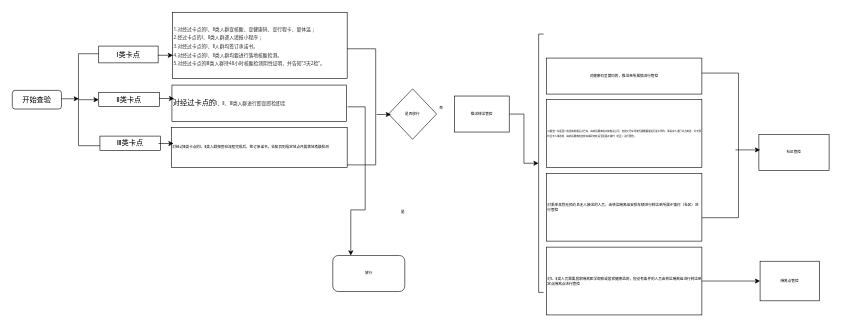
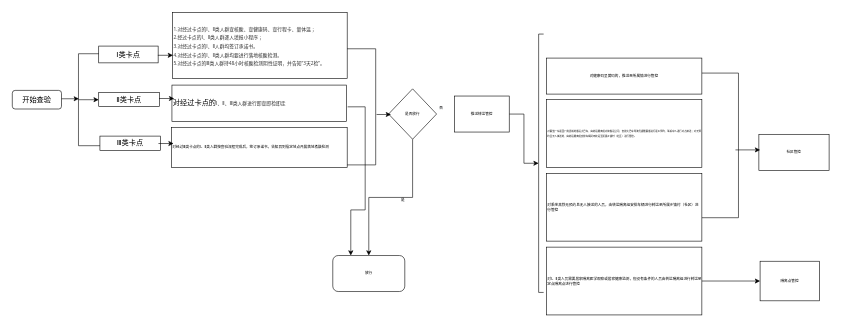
  <mxCell id="0" />
  <mxCell id="1" parent="0" />
  <mxCell id="2" style="edgeStyle=orthogonalEdgeStyle;rounded=0;orthogonalLoop=1;jettySize=auto;html=1;exitX=1;exitY=0.75;exitDx=0;exitDy=0;entryX=0.653;entryY=0.987;entryDx=0;entryDy=0;entryPerimeter=0;fontFamily=Helvetica;fontSize=6;" edge="1" parent="1"><mxGeometry relative="1" as="geometry"><mxPoint x="98" y="163.82" as="sourcePoint" /><mxPoint x="130.955" y="164.392" as="targetPoint" /></mxGeometry></mxCell>
  <mxCell id="3" value="开始查验" style="rounded=1;whiteSpace=wrap;html=1;" vertex="1" parent="1"><mxGeometry x="20" y="149.87" width="82" height="31" as="geometry" /></mxCell>
  <mxCell id="4" style="edgeStyle=orthogonalEdgeStyle;rounded=0;orthogonalLoop=1;jettySize=auto;html=1;exitX=0.5;exitY=1;exitDx=0;exitDy=0;entryX=0;entryY=0.5;entryDx=0;entryDy=0;fontFamily=Helvetica;fontSize=6;" edge="1" parent="1" source="5" target="7"><mxGeometry relative="1" as="geometry" /></mxCell>
  <mxCell id="5" value="" style="shape=partialRectangle;whiteSpace=wrap;html=1;bottom=1;right=1;left=1;top=0;fillColor=none;routingCenterX=-0.5;rotation=90;" vertex="1" parent="1"><mxGeometry x="80.75" y="138.25" width="153.25" height="54.25" as="geometry" /></mxCell>
  <mxCell id="6" value="Ⅰ类卡点" style="rounded=0;whiteSpace=wrap;html=1;" vertex="1" parent="1"><mxGeometry x="164" y="76" width="99" height="28" as="geometry" /></mxCell>
  <mxCell id="7" value="Ⅱ类卡点" style="rounded=0;whiteSpace=wrap;html=1;" vertex="1" parent="1"><mxGeometry x="164" y="153.37" width="101" height="23.63" as="geometry" /></mxCell>
  <mxCell id="8" value="Ⅲ类卡点" style="rounded=0;whiteSpace=wrap;html=1;" vertex="1" parent="1"><mxGeometry x="166" y="226" width="101" height="24" as="geometry" /></mxCell>
  <mxCell id="9" value="&lt;div style=&quot;&quot;&gt;&lt;span style=&quot;font-size: 8px; background-color: rgb(255, 255, 255); color: rgb(51, 51, 51); font-family: &amp;quot;Open Sans&amp;quot;, &amp;quot;Clear Sans&amp;quot;, &amp;quot;Helvetica Neue&amp;quot;, Helvetica, Arial, sans-serif; orphans: 4;&quot;&gt;1.对经过卡点的Ⅰ、Ⅱ类人群查核酸、查健康码、查行程卡、量体温；&lt;/span&gt;&lt;/div&gt;&lt;span style=&quot;color: rgb(51, 51, 51); font-family: &amp;quot;Open Sans&amp;quot;, &amp;quot;Clear Sans&amp;quot;, &amp;quot;Helvetica Neue&amp;quot;, Helvetica, Arial, sans-serif; orphans: 4; background-color: rgb(255, 255, 255);&quot;&gt;&lt;div style=&quot;&quot;&gt;&lt;span style=&quot;font-size: 8px;&quot;&gt;2.&lt;/span&gt;&lt;span style=&quot;font-size: 8px;&quot;&gt;经过卡点的&lt;/span&gt;&lt;span style=&quot;font-size: 8px;&quot;&gt;Ⅰ、Ⅱ类人群逐人填报小程序；&lt;/span&gt;&lt;/div&gt;&lt;div style=&quot;&quot;&gt;&lt;span style=&quot;font-size: 8px;&quot;&gt;3.&lt;/span&gt;&lt;span style=&quot;font-size: 8px;&quot;&gt;对经过卡点的&lt;/span&gt;&lt;span style=&quot;font-size: 8px;&quot;&gt;Ⅰ、Ⅱ人群均&lt;/span&gt;&lt;span style=&quot;font-size: 8px;&quot;&gt;签订承诺书。&lt;/span&gt;&lt;/div&gt;&lt;div style=&quot;&quot;&gt;&lt;span style=&quot;font-size: 8px;&quot;&gt;4.对经过卡点的&lt;/span&gt;&lt;span style=&quot;font-size: 8px;&quot;&gt;Ⅰ、Ⅱ类人群均要进行落地核酸检测。&lt;/span&gt;&lt;/div&gt;&lt;div style=&quot;&quot;&gt;&lt;span style=&quot;font-size: 8px;&quot;&gt;5.对经过卡点的Ⅲ类人群持48小时核酸检测阴性证明，并告知“3天2检”。&lt;/span&gt;&lt;/div&gt;&lt;/span&gt;" style="rounded=0;whiteSpace=wrap;html=1;align=left;" vertex="1" parent="1"><mxGeometry x="287" y="20" width="291" height="110" as="geometry" /></mxCell>
  <mxCell id="10" value="对经过卡点的&lt;span style=&quot;color: rgb(51, 51, 51); font-family: &amp;quot;Open Sans&amp;quot;, &amp;quot;Clear Sans&amp;quot;, &amp;quot;Helvetica Neue&amp;quot;, Helvetica, Arial, sans-serif; font-size: 8px; orphans: 4; background-color: rgb(255, 255, 255);&quot;&gt;Ⅰ、Ⅱ、&lt;/span&gt;&lt;span style=&quot;color: rgb(51, 51, 51); font-family: &amp;quot;Open Sans&amp;quot;, &amp;quot;Clear Sans&amp;quot;, &amp;quot;Helvetica Neue&amp;quot;, Helvetica, Arial, sans-serif; font-size: 8px; orphans: 4; background-color: rgb(255, 255, 255);&quot;&gt;Ⅲ&lt;/span&gt;&lt;span style=&quot;color: rgb(51, 51, 51); font-family: &amp;quot;Open Sans&amp;quot;, &amp;quot;Clear Sans&amp;quot;, &amp;quot;Helvetica Neue&amp;quot;, Helvetica, Arial, sans-serif; font-size: 8px; orphans: 4; background-color: rgb(255, 255, 255);&quot;&gt;类人群进行即查即检即走&lt;/span&gt;" style="rounded=0;whiteSpace=wrap;html=1;align=left;" vertex="1" parent="1"><mxGeometry x="286" y="141" width="291" height="60.5" as="geometry" /></mxCell>
  <mxCell id="11" value="&lt;p style=&quot;font-size: 6px;&quot; class=&quot;MsoNormal&quot;&gt;&lt;span style=&quot;font-size: 6px;&quot;&gt;&lt;font style=&quot;font-size: 6px;&quot;&gt;对经过&lt;/font&gt;&lt;font style=&quot;font-size: 6px;&quot;&gt;Ⅲ类卡点的Ⅰ、Ⅱ类人群按查验流程完成后，签订承诺书，告知其到指定地点开展落地核酸检测&lt;/font&gt;&lt;/span&gt;&lt;/p&gt;" style="rounded=0;whiteSpace=wrap;html=1;align=left;" vertex="1" parent="1"><mxGeometry x="285" y="212" width="293" height="66" as="geometry" /></mxCell>
  <mxCell id="12" value="" style="shape=partialRectangle;whiteSpace=wrap;html=1;bottom=1;right=1;left=1;top=0;fillColor=none;routingCenterX=-0.5;fontFamily=Helvetica;fontSize=6;rotation=-90;" vertex="1" parent="1"><mxGeometry x="505.38" y="153.87" width="193.5" height="46.75" as="geometry" /></mxCell>
+ <mxCell id="13" style="edgeStyle=orthogonalEdgeStyle;rounded=0;orthogonalLoop=1;jettySize=auto;html=1;fontFamily=Helvetica;fontSize=6;" edge="1" parent="1" source="14" target="15"><mxGeometry relative="1" as="geometry" /></mxCell>
  <mxCell id="14" value="是否放行" style="rhombus;whiteSpace=wrap;html=1;fontFamily=Helvetica;fontSize=6;" vertex="1" parent="1"><mxGeometry x="647" y="147.25" width="80" height="84" as="geometry" /></mxCell>
  <mxCell id="15" value="放行" style="rounded=1;whiteSpace=wrap;html=1;fontSize=6;" vertex="1" parent="1"><mxGeometry x="554" y="425" width="120" height="60" as="geometry" /></mxCell>
  <mxCell id="16" value="" style="edgeStyle=orthogonalEdgeStyle;rounded=0;orthogonalLoop=1;jettySize=auto;html=1;fontFamily=Helvetica;fontSize=6;" edge="1" parent="1" source="17" target="26"><mxGeometry relative="1" as="geometry" /></mxCell>
  <mxCell id="17" value="推送转运管控" style="whiteSpace=wrap;html=1;fontSize=6;" vertex="1" parent="1"><mxGeometry x="757" y="159.25" width="91" height="60" as="geometry" /></mxCell>
  <mxCell id="18" value="对健康码呈黄码的，推送至所属镇进行管控" style="rounded=0;whiteSpace=wrap;html=1;fontFamily=Helvetica;fontSize=6;" vertex="1" parent="1"><mxGeometry x="910" y="96" width="259" height="60" as="geometry" /></mxCell>
  <mxCell id="19" value="&lt;p class=&quot;MsoNormal&quot;&gt;&lt;span style=&quot;font-size: 4px;&quot;&gt;对乘坐广东返回广南县城的客运大巴车，由转运隔离组对接客运公司，安排大巴车驾驶员提醒乘客进行返乡预约，联系家人进行对点接送；对无预约且无人接送的，由转运隔离组安排车辆闭环转运至所属乡镇村（社区）进行管控。&lt;/span&gt;&lt;/p&gt;" style="rounded=0;whiteSpace=wrap;html=1;fontFamily=Helvetica;fontSize=6;align=left;" vertex="1" parent="1"><mxGeometry x="910" y="165" width="259" height="113" as="geometry" /></mxCell>
  <mxCell id="20" value="&lt;p class=&quot;MsoNormal&quot;&gt;&lt;span style=&quot;&quot;&gt;&lt;font style=&quot;font-size: 6px;&quot;&gt;对乘坐高铁无预约且无人接送的人员，由转运隔离组安排车辆进行转运至所属乡镇村（社区）进行管控&lt;/font&gt;&lt;/span&gt;&lt;/p&gt;" style="rounded=0;whiteSpace=wrap;html=1;fontFamily=Helvetica;fontSize=6;align=left;" vertex="1" parent="1"><mxGeometry x="910" y="288" width="259" height="113" as="geometry" /></mxCell>
  <mxCell id="21" style="edgeStyle=orthogonalEdgeStyle;rounded=0;orthogonalLoop=1;jettySize=auto;html=1;fontFamily=Helvetica;fontSize=6;" edge="1" parent="1" source="22" target="35"><mxGeometry relative="1" as="geometry" /></mxCell>
  <mxCell id="22" value="&lt;p style=&quot;font-size: 6px;&quot; class=&quot;MsoNormal&quot;&gt;&lt;span style=&quot;font-size: 6px;&quot;&gt;对&lt;/span&gt;&lt;span style=&quot;font-size: 6px;&quot;&gt;Ⅰ、Ⅱ类人员&lt;/span&gt;&lt;span style=&quot;font-size: 6px;&quot;&gt;需要&lt;/span&gt;&lt;span style=&quot;font-size: 6px;&quot;&gt;居家隔离医学观察或居家健康监测&lt;/span&gt;&lt;span style=&quot;font-size: 6px;&quot;&gt;，但没有条件的人员由转运隔离组进行转运至定点隔离点进行管控&lt;/span&gt;&lt;/p&gt;" style="rounded=0;whiteSpace=wrap;html=1;fontFamily=Helvetica;fontSize=6;align=left;" vertex="1" parent="1"><mxGeometry x="910" y="411" width="259" height="113" as="geometry" /></mxCell>
  <mxCell id="23" style="edgeStyle=orthogonalEdgeStyle;rounded=0;orthogonalLoop=1;jettySize=auto;html=1;exitX=0.5;exitY=0;exitDx=0;exitDy=0;entryX=0.75;entryY=0;entryDx=0;entryDy=0;fontFamily=Helvetica;fontSize=6;" edge="1" parent="1"><mxGeometry relative="1" as="geometry"><mxPoint x="262.5" y="91.37" as="sourcePoint" /><mxPoint x="287.75" y="91.37" as="targetPoint" /></mxGeometry></mxCell>
  <mxCell id="24" style="edgeStyle=orthogonalEdgeStyle;rounded=0;orthogonalLoop=1;jettySize=auto;html=1;exitX=0.5;exitY=0;exitDx=0;exitDy=0;entryX=0.75;entryY=0;entryDx=0;entryDy=0;fontFamily=Helvetica;fontSize=6;" edge="1" parent="1"><mxGeometry relative="1" as="geometry"><mxPoint x="264.5" y="163.37" as="sourcePoint" /><mxPoint x="289.75" y="163.37" as="targetPoint" /></mxGeometry></mxCell>
  <mxCell id="25" style="edgeStyle=orthogonalEdgeStyle;rounded=0;orthogonalLoop=1;jettySize=auto;html=1;exitX=0.5;exitY=0;exitDx=0;exitDy=0;entryX=0.75;entryY=0;entryDx=0;entryDy=0;fontFamily=Helvetica;fontSize=6;" edge="1" parent="1"><mxGeometry relative="1" as="geometry"><mxPoint x="263.5" y="238.37" as="sourcePoint" /><mxPoint x="288.75" y="238.37" as="targetPoint" /></mxGeometry></mxCell>
  <mxCell id="26" value="" style="shape=partialRectangle;whiteSpace=wrap;html=1;bottom=1;right=1;left=1;top=0;fillColor=none;routingCenterX=-0.5;fontFamily=Helvetica;fontSize=6;rotation=90;" vertex="1" parent="1"><mxGeometry x="685.5" y="267.5" width="430.5" height="7.5" as="geometry" /></mxCell>
- <mxCell id="27" value="&lt;span style=&quot;color: rgb(0, 0, 0); font-family: Helvetica; font-size: 6px; font-style: normal; font-variant-ligatures: normal; font-variant-caps: normal; font-weight: 400; letter-spacing: normal; orphans: 2; text-align: center; text-indent: 0px; text-transform: none; widows: 2; word-spacing: 0px; -webkit-text-stroke-width: 0px; background-color: rgb(248, 249, 250); text-decoration-thickness: initial; text-decoration-style: initial; text-decoration-color: initial; float: none; display: inline !important;&quot;&gt;是&lt;/span&gt;" style="text;whiteSpace=wrap;html=1;fontSize=6;fontFamily=Helvetica;" vertex="1" parent="1"><mxGeometry x="665.505" y="342.997" width="40" height="36" as="geometry" /></mxCell>
+ <mxCell id="27" value="&lt;span style=&quot;color: rgb(0, 0, 0); font-family: Helvetica; font-size: 6px; font-style: normal; font-variant-ligatures: normal; font-variant-caps: normal; font-weight: 400; letter-spacing: normal; orphans: 2; text-align: center; text-indent: 0px; text-transform: none; widows: 2; word-spacing: 0px; -webkit-text-stroke-width: 0px; background-color: rgb(248, 249, 250); text-decoration-thickness: initial; text-decoration-style: initial; text-decoration-color: initial; float: none; display: inline !important;&quot;&gt;是&lt;/span&gt;" style="text;whiteSpace=wrap;html=1;fontSize=6;fontFamily=Helvetica;" vertex="1" parent="1"><mxGeometry x="665.505" y="322.997" width="40" height="36" as="geometry" /></mxCell>
  <mxCell id="28" style="edgeStyle=orthogonalEdgeStyle;rounded=0;orthogonalLoop=1;jettySize=auto;html=1;exitX=0.5;exitY=1;exitDx=0;exitDy=0;fontFamily=Helvetica;fontSize=6;" edge="1" parent="1" source="17" target="17"><mxGeometry relative="1" as="geometry" /></mxCell>
  <mxCell id="29" value="&lt;span style=&quot;color: rgb(0, 0, 0); font-family: Helvetica; font-size: 6px; font-style: normal; font-variant-ligatures: normal; font-variant-caps: normal; font-weight: 400; letter-spacing: normal; orphans: 2; text-align: center; text-indent: 0px; text-transform: none; widows: 2; word-spacing: 0px; -webkit-text-stroke-width: 0px; background-color: rgb(248, 249, 250); text-decoration-thickness: initial; text-decoration-style: initial; text-decoration-color: initial; float: none; display: inline !important;&quot;&gt;否&lt;/span&gt;" style="text;whiteSpace=wrap;html=1;fontSize=6;fontFamily=Helvetica;" vertex="1" parent="1"><mxGeometry x="729.997" y="169.001" width="40" height="36" as="geometry" /></mxCell>
  <mxCell id="30" value="" style="endArrow=classic;html=1;rounded=0;fontFamily=Helvetica;fontSize=6;" edge="1" parent="1"><mxGeometry width="50" height="50" relative="1" as="geometry"><mxPoint x="627" y="190" as="sourcePoint" /><mxPoint x="651" y="190" as="targetPoint" /></mxGeometry></mxCell>
  <mxCell id="31" style="edgeStyle=orthogonalEdgeStyle;rounded=0;orthogonalLoop=1;jettySize=auto;html=1;fontFamily=Helvetica;fontSize=6;entryX=0.25;entryY=0;entryDx=0;entryDy=0;exitX=0.5;exitY=0;exitDx=0;exitDy=0;" edge="1" parent="1" source="12" target="15"><mxGeometry relative="1" as="geometry"><mxPoint x="439.94" y="367.01" as="sourcePoint" /><mxPoint x="366.999" y="560.76" as="targetPoint" /><Array as="points"><mxPoint x="608" y="177" /><mxPoint x="608" y="349" /><mxPoint x="584" y="349" /></Array></mxGeometry></mxCell>
  <mxCell id="32" value="社区管控" style="whiteSpace=wrap;html=1;fontSize=6;align=center;rounded=0;" vertex="1" parent="1"><mxGeometry x="1264" y="223" width="117" height="60" as="geometry" /></mxCell>
  <mxCell id="33" value="" style="shape=partialRectangle;whiteSpace=wrap;html=1;bottom=1;right=1;left=1;top=0;fillColor=none;routingCenterX=-0.5;fontFamily=Helvetica;fontSize=6;rotation=-90;" vertex="1" parent="1"><mxGeometry x="1079.5" y="211.5" width="241" height="60" as="geometry" /></mxCell>
  <mxCell id="34" style="edgeStyle=orthogonalEdgeStyle;rounded=0;orthogonalLoop=1;jettySize=auto;html=1;exitX=0;exitY=0.5;exitDx=0;exitDy=0;fontFamily=Helvetica;fontSize=6;" edge="1" parent="1" source="33" target="33"><mxGeometry relative="1" as="geometry" /></mxCell>
  <mxCell id="35" value="&lt;p style=&quot;font-size: 6px;&quot; class=&quot;MsoNormal&quot;&gt;隔离点管控&lt;/p&gt;" style="rounded=0;whiteSpace=wrap;html=1;fontFamily=Helvetica;fontSize=6;align=center;" vertex="1" parent="1"><mxGeometry x="1266" y="434.5" width="99" height="66" as="geometry" /></mxCell>
  <mxCell id="36" value="" style="endArrow=classic;html=1;rounded=0;fontFamily=Helvetica;fontSize=6;" edge="1" parent="1"><mxGeometry width="50" height="50" relative="1" as="geometry"><mxPoint x="1225" y="249" as="sourcePoint" /><mxPoint x="1266" y="249" as="targetPoint" /></mxGeometry></mxCell>
